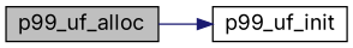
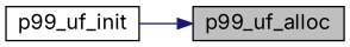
  digraph {
    rankdir=LR
    fontname=Inter
    node [color=black fontname=Inter fontsize=14 shape=record style=filled]
    n1 [fillcolor=grey75 fontcolor=black height=0.2 label=p99_uf_alloc width=0.4]
    n2 [fillcolor=white height=0.2 label=p99_uf_init width=0.4]
-   n1 -> n2 [color=midnightblue fontname=Inter fontsize=14 labelfontname=Helvetica labelfontsize=14 style=solid]
+   n2 -> n1 [color=midnightblue fontname=Inter fontsize=14 labelfontname=Helvetica labelfontsize=14 style=solid]
  }
